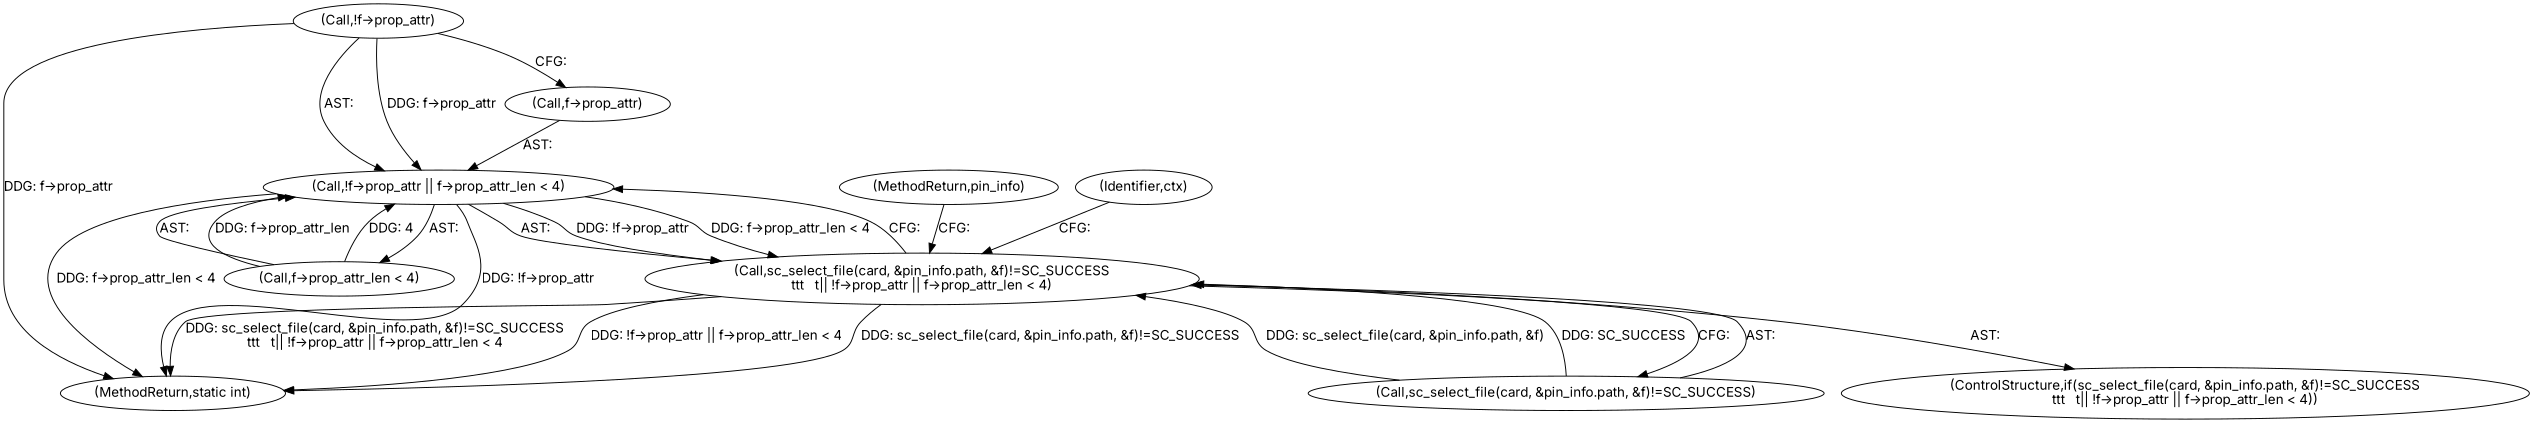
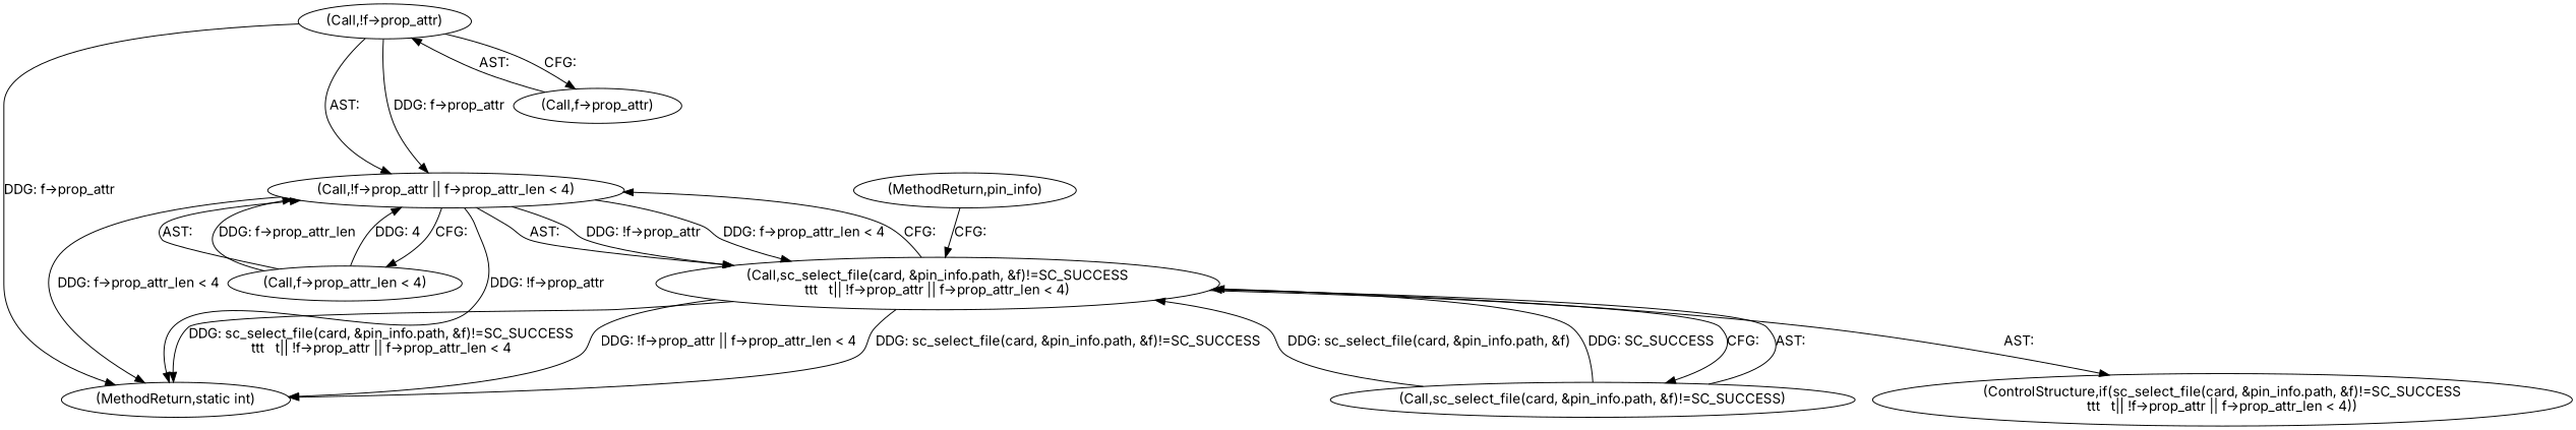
  digraph {
    fontname=Inter
    node [fontname=Inter]
    edge [fontname=Inter]
    n1 [label="(Call,!f->prop_attr)"]
    n2 [label="(Call,!f->prop_attr || f->prop_attr_len < 4)"]
    n3 [label="(Call,f->prop_attr)"]
    n4 [label="(MethodReturn,static int)"]
    n5 [label="(Call,sc_select_file(card, &pin_info.path, &f)!=SC_SUCCESS\n\t\t\t   \t|| !f->prop_attr || f->prop_attr_len < 4)"]
    n6 [label="(Call,f->prop_attr_len < 4)"]
    n7 [label="(ControlStructure,if(sc_select_file(card, &pin_info.path, &f)!=SC_SUCCESS\n\t\t\t   \t|| !f->prop_attr || f->prop_attr_len < 4))"]
    n8 [label="(Call,sc_select_file(card, &pin_info.path, &f)!=SC_SUCCESS)"]
-   n9 [label="(Identifier,ctx)"]
    n10 [label="(MethodReturn,pin_info)"]
    n1 -> n2 [label="AST: "]
    n1 -> n2 [label="DDG: f->prop_attr"]
    n1 -> n3 [label="CFG: "]
    n1 -> n4 [label="DDG: f->prop_attr"]
    n2 -> n4 [label="DDG: !f->prop_attr"]
    n2 -> n4 [label="DDG: f->prop_attr_len < 4"]
    n2 -> n5 [label="AST: "]
    n2 -> n5 [label="DDG: !f->prop_attr"]
    n2 -> n5 [label="DDG: f->prop_attr_len < 4"]
-   n2 -> n6 [label="AST: "]
-   n3 -> n2 [label="AST: "]
+   n2 -> n6 [label="CFG: "]
+   n3 -> n1 [label="AST: "]
    n5 -> n2 [label="CFG: "]
    n5 -> n4 [label="DDG: !f->prop_attr || f->prop_attr_len < 4"]
    n5 -> n4 [label="DDG: sc_select_file(card, &pin_info.path, &f)!=SC_SUCCESS"]
    n5 -> n4 [label="DDG: sc_select_file(card, &pin_info.path, &f)!=SC_SUCCESS\n\t\t\t   \t|| !f->prop_attr || f->prop_attr_len < 4"]
    n5 -> n7 [label="AST: "]
    n5 -> n8 [label="CFG: "]
    n6 -> n2 [label="AST: "]
    n6 -> n2 [label="DDG: f->prop_attr_len"]
    n6 -> n2 [label="DDG: 4"]
    n8 -> n5 [label="AST: "]
    n8 -> n5 [label="DDG: sc_select_file(card, &pin_info.path, &f)"]
    n8 -> n5 [label="DDG: SC_SUCCESS"]
-   n9 -> n5 [label="CFG: "]
    n10 -> n5 [label="CFG: "]
  }
